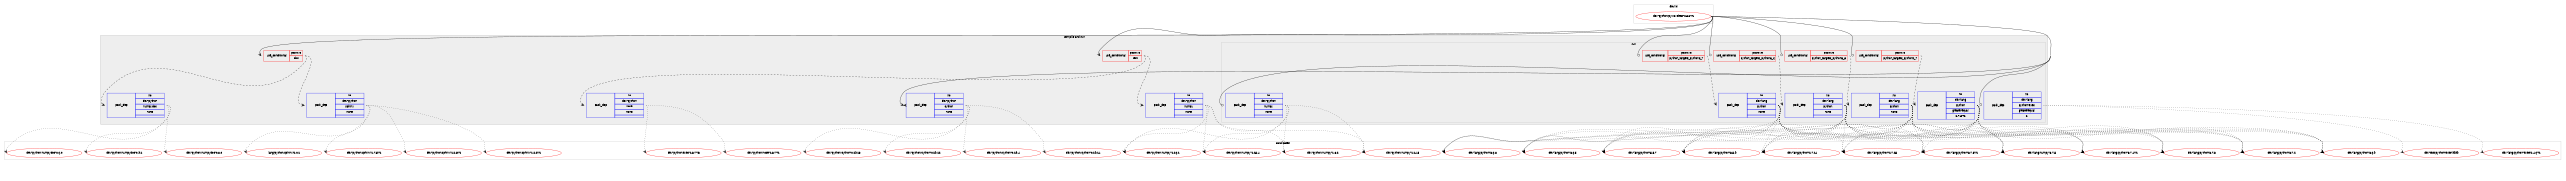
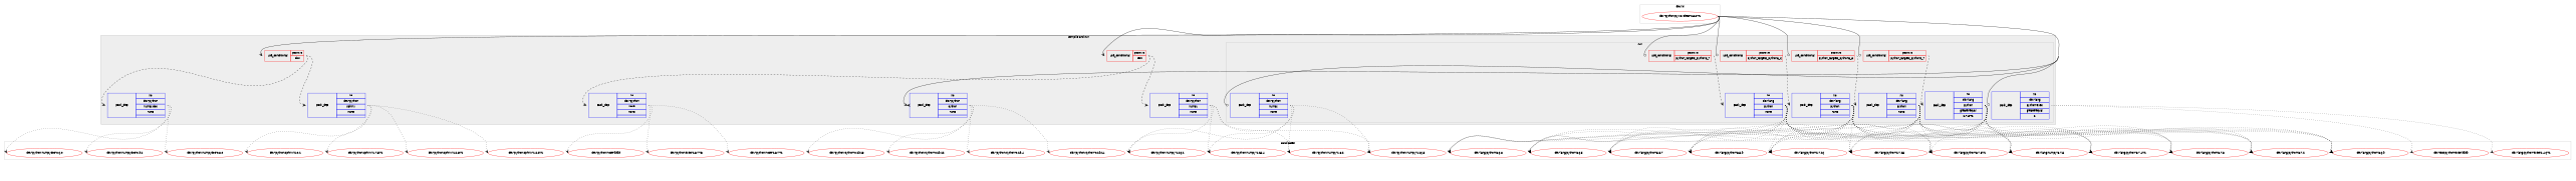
  digraph {
    compound=true
    concentrate=true
    fontname=Helvetica
    fontsize=10
    newrank=true
    rankdir=TB
    ranksep=1.5
    node [color=red fontname=Helvetica fontsize=10]
    edge [arrowhead=vee headport=w style=dotted tailport=e weight=100]
    n1 [label="dev-python/pywavelets-0.5.2-r1" width=4]
    n2 [color=blue label=<<TABLE BORDER="0" CELLBORDER="1" CELLSPACING="0" CELLPADDING="4" WIDTH="220"><TR><TD ROWSPAN="6" CELLPADDING="30">pack_dep</TD></TR><TR><TD WIDTH="110">no</TD></TR><TR><TD>dev-python</TD></TR><TR><TD>sphinx</TD></TR><TR><TD>none</TD></TR><TR><TD></TD></TR></TABLE>> shape=none]
    n3 [color=blue label=<<TABLE BORDER="0" CELLBORDER="1" CELLSPACING="0" CELLPADDING="4" WIDTH="220"><TR><TD ROWSPAN="6" CELLPADDING="30">pack_dep</TD></TR><TR><TD WIDTH="110">no</TD></TR><TR><TD>dev-python</TD></TR><TR><TD>numpydoc</TD></TR><TR><TD>none</TD></TR><TR><TD></TD></TR></TABLE>> shape=none]
    n4 [label=<<TABLE BORDER="0" CELLBORDER="1" CELLSPACING="0" CELLPADDING="4"><TR><TD ROWSPAN="3" CELLPADDING="10">use_conditional</TD></TR><TR><TD>positive</TD></TR><TR><TD>doc</TD></TR></TABLE>> shape=none]
    n5 [color=blue label=<<TABLE BORDER="0" CELLBORDER="1" CELLSPACING="0" CELLPADDING="4" WIDTH="220"><TR><TD ROWSPAN="6" CELLPADDING="30">pack_dep</TD></TR><TR><TD WIDTH="110">no</TD></TR><TR><TD>dev-python</TD></TR><TR><TD>numpy</TD></TR><TR><TD>none</TD></TR><TR><TD></TD></TR></TABLE>> shape=none]
    n6 [color=blue label=<<TABLE BORDER="0" CELLBORDER="1" CELLSPACING="0" CELLPADDING="4" WIDTH="220"><TR><TD ROWSPAN="6" CELLPADDING="30">pack_dep</TD></TR><TR><TD WIDTH="110">no</TD></TR><TR><TD>dev-python</TD></TR><TR><TD>nose</TD></TR><TR><TD>none</TD></TR><TR><TD></TD></TR></TABLE>> shape=none]
    n7 [label=<<TABLE BORDER="0" CELLBORDER="1" CELLSPACING="0" CELLPADDING="4"><TR><TD ROWSPAN="3" CELLPADDING="10">use_conditional</TD></TR><TR><TD>positive</TD></TR><TR><TD>test</TD></TR></TABLE>> shape=none]
    n8 [color=blue label=<<TABLE BORDER="0" CELLBORDER="1" CELLSPACING="0" CELLPADDING="4" WIDTH="220"><TR><TD ROWSPAN="6" CELLPADDING="30">pack_dep</TD></TR><TR><TD WIDTH="110">no</TD></TR><TR><TD>dev-python</TD></TR><TR><TD>cython</TD></TR><TR><TD>none</TD></TR><TR><TD></TD></TR></TABLE>> shape=none]
    n9 [color=blue label=<<TABLE BORDER="0" CELLBORDER="1" CELLSPACING="0" CELLPADDING="4" WIDTH="220"><TR><TD ROWSPAN="6" CELLPADDING="30">pack_dep</TD></TR><TR><TD WIDTH="110">no</TD></TR><TR><TD>dev-lang</TD></TR><TR><TD>python</TD></TR><TR><TD>greaterequal</TD></TR><TR><TD>2.7.5-r2</TD></TR></TABLE>> shape=none]
    n10 [label=<<TABLE BORDER="0" CELLBORDER="1" CELLSPACING="0" CELLPADDING="4"><TR><TD ROWSPAN="3" CELLPADDING="10">use_conditional</TD></TR><TR><TD>positive</TD></TR><TR><TD>python_targets_python2_7</TD></TR></TABLE>> shape=none]
    n11 [color=blue label=<<TABLE BORDER="0" CELLBORDER="1" CELLSPACING="0" CELLPADDING="4" WIDTH="220"><TR><TD ROWSPAN="6" CELLPADDING="30">pack_dep</TD></TR><TR><TD WIDTH="110">no</TD></TR><TR><TD>dev-lang</TD></TR><TR><TD>python</TD></TR><TR><TD>none</TD></TR><TR><TD></TD></TR></TABLE>> shape=none]
    n12 [label=<<TABLE BORDER="0" CELLBORDER="1" CELLSPACING="0" CELLPADDING="4"><TR><TD ROWSPAN="3" CELLPADDING="10">use_conditional</TD></TR><TR><TD>positive</TD></TR><TR><TD>python_targets_python3_5</TD></TR></TABLE>> shape=none]
    n13 [color=blue label=<<TABLE BORDER="0" CELLBORDER="1" CELLSPACING="0" CELLPADDING="4" WIDTH="220"><TR><TD ROWSPAN="6" CELLPADDING="30">pack_dep</TD></TR><TR><TD WIDTH="110">no</TD></TR><TR><TD>dev-lang</TD></TR><TR><TD>python</TD></TR><TR><TD>none</TD></TR><TR><TD></TD></TR></TABLE>> shape=none]
    n14 [label=<<TABLE BORDER="0" CELLBORDER="1" CELLSPACING="0" CELLPADDING="4"><TR><TD ROWSPAN="3" CELLPADDING="10">use_conditional</TD></TR><TR><TD>positive</TD></TR><TR><TD>python_targets_python3_6</TD></TR></TABLE>> shape=none]
    n15 [color=blue label=<<TABLE BORDER="0" CELLBORDER="1" CELLSPACING="0" CELLPADDING="4" WIDTH="220"><TR><TD ROWSPAN="6" CELLPADDING="30">pack_dep</TD></TR><TR><TD WIDTH="110">no</TD></TR><TR><TD>dev-lang</TD></TR><TR><TD>python</TD></TR><TR><TD>none</TD></TR><TR><TD></TD></TR></TABLE>> shape=none]
    n16 [label=<<TABLE BORDER="0" CELLBORDER="1" CELLSPACING="0" CELLPADDING="4"><TR><TD ROWSPAN="3" CELLPADDING="10">use_conditional</TD></TR><TR><TD>positive</TD></TR><TR><TD>python_targets_python3_7</TD></TR></TABLE>> shape=none]
    n17 [color=blue label=<<TABLE BORDER="0" CELLBORDER="1" CELLSPACING="0" CELLPADDING="4" WIDTH="220"><TR><TD ROWSPAN="6" CELLPADDING="30">pack_dep</TD></TR><TR><TD WIDTH="110">no</TD></TR><TR><TD>dev-lang</TD></TR><TR><TD>python-exec</TD></TR><TR><TD>greaterequal</TD></TR><TR><TD>2</TD></TR></TABLE>> shape=none]
    n18 [color=blue label=<<TABLE BORDER="0" CELLBORDER="1" CELLSPACING="0" CELLPADDING="4" WIDTH="220"><TR><TD ROWSPAN="6" CELLPADDING="30">pack_dep</TD></TR><TR><TD WIDTH="110">no</TD></TR><TR><TD>dev-python</TD></TR><TR><TD>numpy</TD></TR><TR><TD>none</TD></TR><TR><TD></TD></TR></TABLE>> shape=none]
    n19 [label="dev-python/sphinx-1.2.2-r1" width=4]
    n20 [label="dev-python/sphinx-1.2.3-r1" width=4]
    n21 [label="dev-python/sphinx-1.7.5-r1" width=4]
-   n22 [label="lang-python/sphinx-2.0.1" width=4]
+   n22 [label="dev-python/sphinx-2.0.1" width=4]
    n23 [label="dev-python/numpydoc-0.6.0" width=4]
    n24 [label="dev-python/numpydoc-0.8.0" width=4]
    n25 [label="dev-python/numpydoc-0.9.1" width=4]
    n26 [label="dev-python/numpy-1.15.4" width=4]
    n27 [label="dev-python/numpy-1.26.1" width=4]
-   n28 [label="dev-python/numpy-1.14.5" width=4]
+   n28 [label="dev-python/numpy-1.16.5" width=4]
    n29 [label="dev-python/numpy-1.8.2" width=4]
    n30 [label="dev-python/nose-1.3.7-r1" width=4]
    n31 [label="dev-python/exec-1.3.7-r3" width=4]
+   n32 [label="dev-python/nose-9999" width=4]
    n33 [label="dev-python/cython-0.29.12" width=4]
    n34 [label="dev-python/cython-0.29.13" width=4]
    n35 [label="dev-python/cython-0.29.14" width=4]
    n36 [label="dev-python/cython-0.29.4" width=4]
    n37 [label="dev-lang/python-2.7.25" width=4]
-   n38 [label="dev-lang/python-2.7.14" width=4]
+   n38 [label="dev-lang/python-2.7.16" width=4]
    n39 [label="dev-lang/python-3.5.9" width=4]
    n40 [label="dev-lang/python-5.5.7" width=4]
    n41 [label="dev-lang/python-3.6.5" width=4]
    n42 [label="dev-lang/python-3.6.8" width=4]
    n43 [label="dev-lang/python-3.6.9" width=4]
    n44 [label="dev-lang/python-3.7.2" width=4]
    n45 [label="dev-lang/python-3.7.3" width=4]
    n46 [label="dev-lang/python-3.7.4-r1" width=4]
    n47 [label="dev-lang/numpy-3.7.5" width=4]
    n48 [label="dev-lang/python-3.7.5-r1" width=4]
    n49 [label="dev-lang/python-exec-2.4.6-r1" width=4]
    n50 [label="dev-test/python-exec-9999" width=4]
    subgraph cluster_1 {
      color=gray
      label=<<i>ebuild</i>>
      rank=same
      n1
    }
    subgraph cluster_2 {
      color=gray
      label=<<i>dependencies</i>>
      subgraph cluster_3 {
        color=gray
        fillcolor="#eeeeee"
        label=<<i>compile</i>>
        style=filled
        subgraph sub_4 {
          color=gray
          fillcolor="#eeeeee"
          label=<<i>compile</i>>
          style=filled
          n4
          subgraph sub_5 {
            color=gray
            fillcolor="#eeeeee"
            label=<<i>compile</i>>
            style=filled
            n2
          }
          subgraph sub_6 {
            color=gray
            fillcolor="#eeeeee"
            label=<<i>compile</i>>
            style=filled
            n3
          }
        }
        subgraph sub_7 {
          color=gray
          fillcolor="#eeeeee"
          label=<<i>compile</i>>
          style=filled
          n7
          subgraph sub_8 {
            color=gray
            fillcolor="#eeeeee"
            label=<<i>compile</i>>
            style=filled
            n5
          }
          subgraph sub_9 {
            color=gray
            fillcolor="#eeeeee"
            label=<<i>compile</i>>
            style=filled
            n6
          }
        }
        subgraph sub_10 {
          color=gray
          fillcolor="#eeeeee"
          label=<<i>compile</i>>
          style=filled
          n8
        }
      }
      subgraph cluster_11 {
        color=gray
        fillcolor="#eeeeee"
        label=<<i>compile and run</i>>
        style=filled
      }
      subgraph cluster_12 {
        color=gray
        fillcolor="#eeeeee"
        label=<<i>run</i>>
        style=filled
        subgraph sub_13 {
          color=gray
          fillcolor="#eeeeee"
          label=<<i>run</i>>
          style=filled
          n10
          subgraph sub_14 {
            color=gray
            fillcolor="#eeeeee"
            label=<<i>run</i>>
            style=filled
            n9
          }
        }
        subgraph sub_15 {
          color=gray
          fillcolor="#eeeeee"
          label=<<i>run</i>>
          style=filled
          n12
          subgraph sub_16 {
            color=gray
            fillcolor="#eeeeee"
            label=<<i>run</i>>
            style=filled
            n11
          }
        }
        subgraph sub_17 {
          color=gray
          fillcolor="#eeeeee"
          label=<<i>run</i>>
          style=filled
          n14
          subgraph sub_18 {
            color=gray
            fillcolor="#eeeeee"
            label=<<i>run</i>>
            style=filled
            n13
          }
        }
        subgraph sub_19 {
          color=gray
          fillcolor="#eeeeee"
          label=<<i>run</i>>
          style=filled
          n16
          subgraph sub_20 {
            color=gray
            fillcolor="#eeeeee"
            label=<<i>run</i>>
            style=filled
            n15
          }
        }
        subgraph sub_21 {
          color=gray
          fillcolor="#eeeeee"
          label=<<i>run</i>>
          style=filled
          n17
        }
        subgraph sub_22 {
          color=gray
          fillcolor="#eeeeee"
          label=<<i>run</i>>
          style=filled
          n18
        }
      }
    }
    subgraph cluster_23 {
      color=gray
      label=<<i>candidates</i>>
      rank=same
      subgraph sub_24 {
        color=black
        label=<<i>candidates</i>>
        nodesep=1
        rank=same
        n19
        n20
        n21
        n22
      }
      subgraph sub_25 {
        color=black
        label=<<i>candidates</i>>
        nodesep=1
        rank=same
        n23
        n24
        n25
      }
      subgraph sub_26 {
        color=black
        label=<<i>candidates</i>>
        nodesep=1
        rank=same
        n26
        n27
        n28
        n29
      }
      subgraph sub_27 {
        color=black
        label=<<i>candidates</i>>
        nodesep=1
        rank=same
        n30
        n31
+       n32
      }
      subgraph sub_28 {
        color=black
        label=<<i>candidates</i>>
        nodesep=1
        rank=same
        n33
        n34
        n35
        n36
      }
      subgraph sub_29 {
        color=black
        label=<<i>candidates</i>>
        nodesep=1
        rank=same
        n37
        n38
        n39
        n40
        n41
        n42
        n43
        n44
        n45
        n46
        n47
        n48
      }
      subgraph sub_30 {
        color=black
        label=<<i>candidates</i>>
        nodesep=1
        rank=same
        n37
        n38
        n39
        n40
        n41
        n42
        n43
        n44
        n45
        n46
        n47
        n48
      }
      subgraph sub_31 {
        color=black
        label=<<i>candidates</i>>
        nodesep=1
        rank=same
        n37
        n38
        n39
        n40
        n41
        n42
        n43
        n44
        n45
        n46
        n47
        n48
      }
      subgraph sub_32 {
        color=black
        label=<<i>candidates</i>>
        nodesep=1
        rank=same
        n37
        n38
        n39
        n40
        n41
        n42
        n43
        n44
        n45
        n46
        n47
        n48
      }
      subgraph sub_33 {
        color=black
        label=<<i>candidates</i>>
        nodesep=1
        rank=same
        n49
        n50
      }
      subgraph sub_34 {
        color=black
        label=<<i>candidates</i>>
        nodesep=1
        rank=same
        n26
        n27
        n28
        n29
      }
    }
    n1 -> n4 [style=solid weight=20]
    n1 -> n7 [style=solid weight=20]
    n1 -> n8 [style=solid weight=20]
    n1 -> n10 [arrowhead=odot style=solid weight=20]
    n1 -> n12 [arrowhead=odot style=solid weight=20]
    n1 -> n14 [arrowhead=odot style=solid weight=20]
    n1 -> n16 [arrowhead=odot style=solid weight=20]
    n1 -> n17 [arrowhead=odot style=solid weight=20]
    n1 -> n18 [arrowhead=odot style=solid weight=20]
    n2 -> n19
    n2 -> n20
    n2 -> n21
    n2 -> n22
    n3 -> n23
    n3 -> n24
    n3 -> n25
    n4 -> n2 [style=dashed weight=20]
    n4 -> n3 [style=dashed weight=20]
    n5 -> n26
    n5 -> n27
    n5 -> n28
    n5 -> n29
    n6 -> n30
    n6 -> n31
+   n6 -> n32
    n7 -> n5 [style=dashed weight=20]
    n7 -> n6 [style=dashed weight=20]
    n8 -> n33
    n8 -> n34
    n8 -> n35
    n8 -> n36
    n9 -> n37
    n9 -> n38
    n9 -> n39
    n9 -> n40
    n9 -> n41
    n9 -> n42
    n9 -> n43
    n9 -> n44
    n9 -> n45
    n9 -> n46
    n9 -> n47
    n9 -> n48
    n10 -> n9 [style=dashed weight=20]
    n11 -> n37
    n11 -> n38
    n11 -> n39
    n11 -> n40
    n11 -> n41
    n11 -> n42
    n11 -> n43
    n11 -> n44
    n11 -> n45
    n11 -> n46
    n11 -> n47
    n11 -> n48
    n12 -> n11 [style=dashed weight=20]
    n13 -> n37
    n13 -> n38
    n13 -> n39
    n13 -> n40
    n13 -> n41
    n13 -> n42
    n13 -> n43
    n13 -> n44
    n13 -> n45
    n13 -> n46
    n13 -> n47
    n13 -> n48
    n14 -> n13 [style=dashed weight=20]
    n15 -> n37
    n15 -> n38
    n15 -> n39
    n15 -> n40
    n15 -> n41
    n15 -> n42
    n15 -> n43
    n15 -> n44
    n15 -> n45
    n15 -> n46
    n15 -> n47
    n15 -> n48
    n16 -> n15 [style=dashed weight=20]
    n17 -> n49
    n17 -> n50
    n18 -> n26
    n18 -> n27
    n18 -> n28
    n18 -> n29
  }
